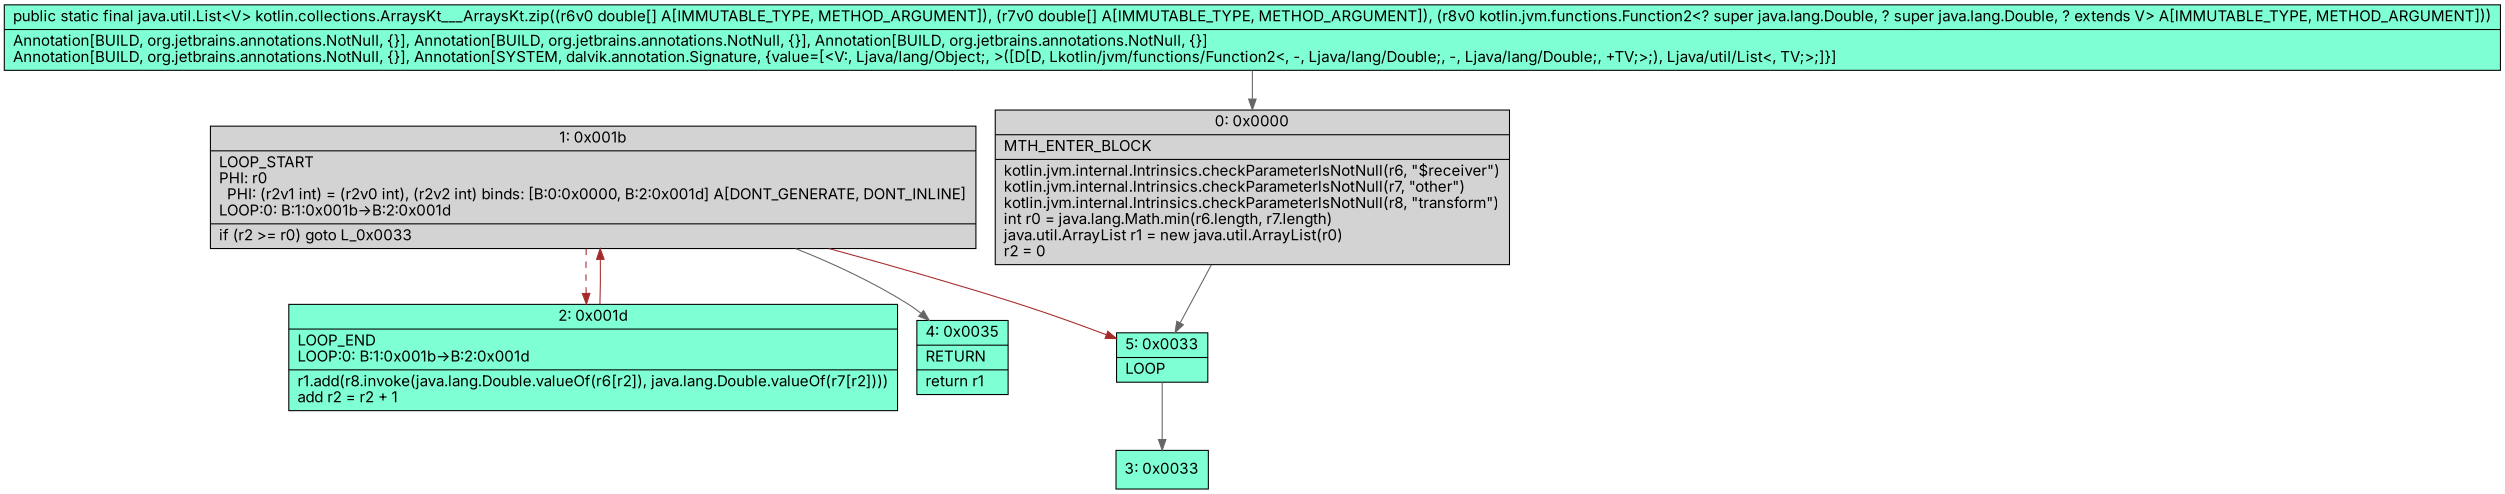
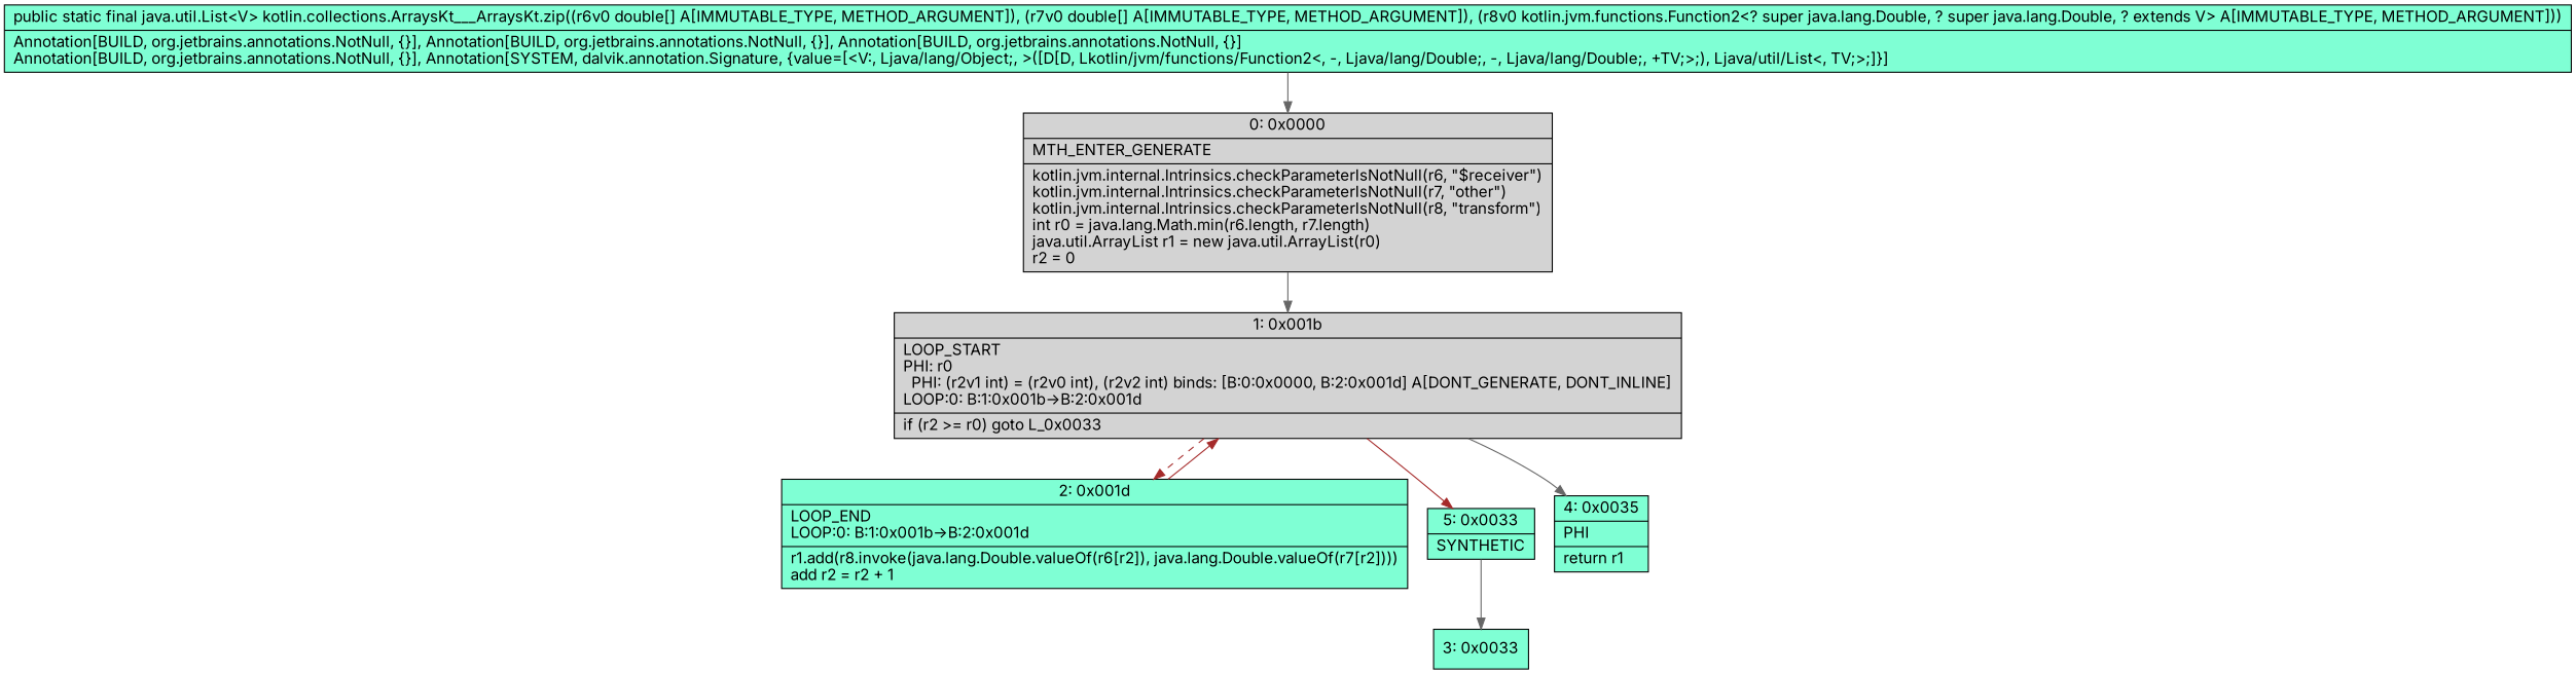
  digraph {
    fontname=Inter
    node [fillcolor=aquamarine fontname=Inter shape=record style=filled]
    edge [color=gray40 fontname=Inter]
-   n1 [fillcolor=lightgrey label="{0\:\ 0x0000|MTH_ENTER_BLOCK\l|kotlin.jvm.internal.Intrinsics.checkParameterIsNotNull(r6, \"$receiver\")\lkotlin.jvm.internal.Intrinsics.checkParameterIsNotNull(r7, \"other\")\lkotlin.jvm.internal.Intrinsics.checkParameterIsNotNull(r8, \"transform\")\lint r0 = java.lang.Math.min(r6.length, r7.length)\ljava.util.ArrayList r1 = new java.util.ArrayList(r0)\lr2 = 0\l}"]
+   n1 [fillcolor=lightgrey label="{0\:\ 0x0000|MTH_ENTER_GENERATE\l|kotlin.jvm.internal.Intrinsics.checkParameterIsNotNull(r6, \"$receiver\")\lkotlin.jvm.internal.Intrinsics.checkParameterIsNotNull(r7, \"other\")\lkotlin.jvm.internal.Intrinsics.checkParameterIsNotNull(r8, \"transform\")\lint r0 = java.lang.Math.min(r6.length, r7.length)\ljava.util.ArrayList r1 = new java.util.ArrayList(r0)\lr2 = 0\l}"]
    n2 [fillcolor=lightgrey label="{1\:\ 0x001b|LOOP_START\lPHI: r0 \l  PHI: (r2v1 int) = (r2v0 int), (r2v2 int) binds: [B:0:0x0000, B:2:0x001d] A[DONT_GENERATE, DONT_INLINE]\lLOOP:0: B:1:0x001b\-\>B:2:0x001d\l|if (r2 \>= r0) goto L_0x0033\l}"]
    n3 [label="{2\:\ 0x001d|LOOP_END\lLOOP:0: B:1:0x001b\-\>B:2:0x001d\l|r1.add(r8.invoke(java.lang.Double.valueOf(r6[r2]), java.lang.Double.valueOf(r7[r2])))\ladd r2 = r2 + 1\l}"]
-   n4 [label="{5\:\ 0x0033|LOOP\l}"]
-   n5 [label="{4\:\ 0x0035|RETURN\l|return r1\l}"]
+   n4 [label="{5\:\ 0x0033|SYNTHETIC\l}"]
+   n5 [label="{4\:\ 0x0035|PHI\l|return r1\l}"]
    n6 [label="{3\:\ 0x0033}"]
    n7 [label="{public static final java.util.List\<V\> kotlin.collections.ArraysKt___ArraysKt.zip((r6v0 double[] A[IMMUTABLE_TYPE, METHOD_ARGUMENT]), (r7v0 double[] A[IMMUTABLE_TYPE, METHOD_ARGUMENT]), (r8v0 kotlin.jvm.functions.Function2\<? super java.lang.Double, ? super java.lang.Double, ? extends V\> A[IMMUTABLE_TYPE, METHOD_ARGUMENT]))  | Annotation[BUILD, org.jetbrains.annotations.NotNull, \{\}], Annotation[BUILD, org.jetbrains.annotations.NotNull, \{\}], Annotation[BUILD, org.jetbrains.annotations.NotNull, \{\}]\lAnnotation[BUILD, org.jetbrains.annotations.NotNull, \{\}], Annotation[SYSTEM, dalvik.annotation.Signature, \{value=[\<V:, Ljava\/lang\/Object;, \>([D[D, Lkotlin\/jvm\/functions\/Function2\<, \-, Ljava\/lang\/Double;, \-, Ljava\/lang\/Double;, +TV;\>;), Ljava\/util\/List\<, TV;\>;]\}]\l}"]
-   n1 -> n4
+   n1 -> n2
    n2 -> n3 [color=brown style=dashed]
    n2 -> n4 [color=brown]
    n2 -> n5
    n3 -> n2 [color=brown]
    n4 -> n6
    n7 -> n1
  }
